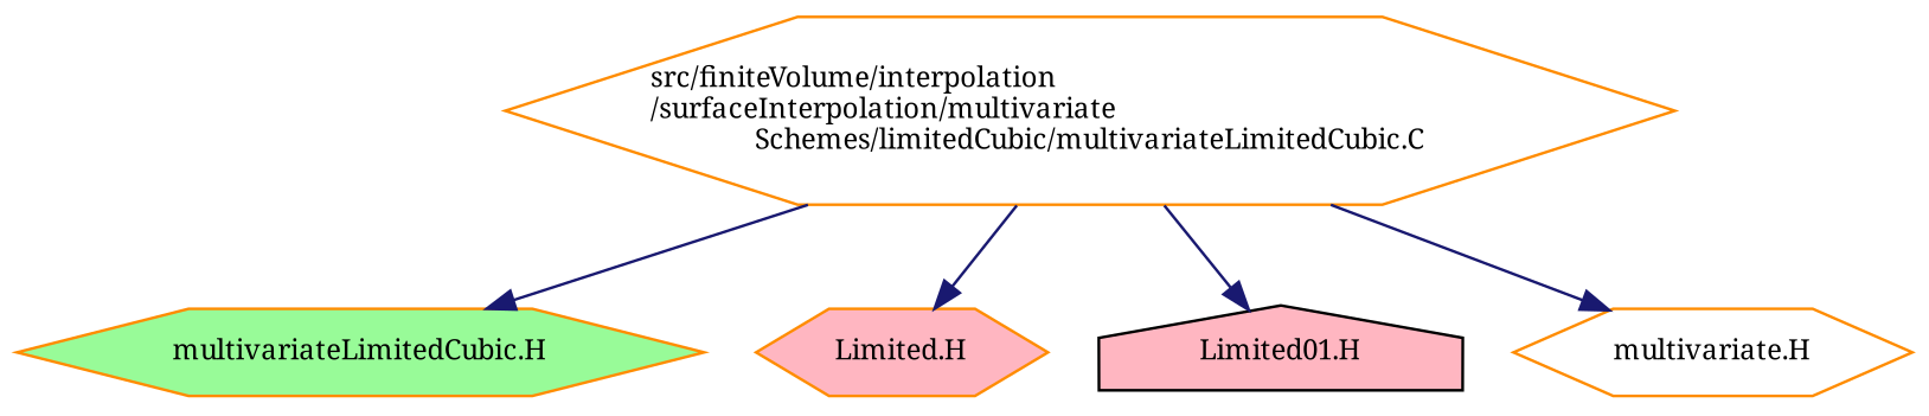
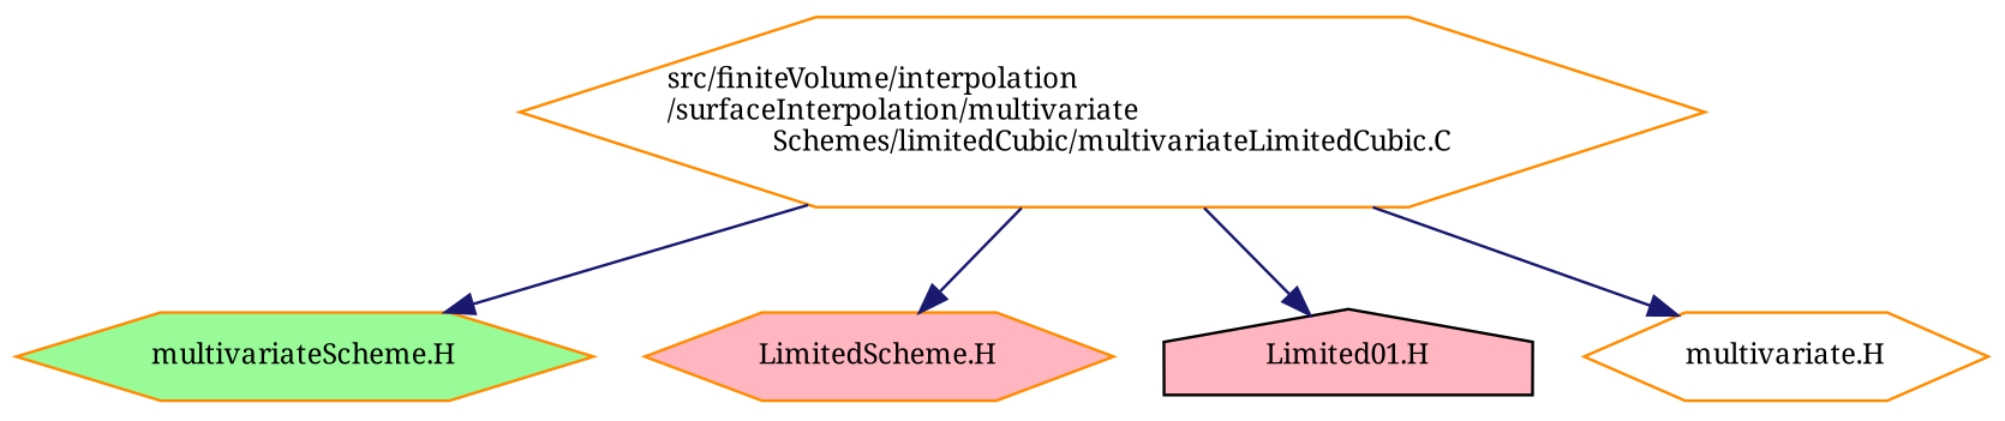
  digraph {
    fontname="Noto Serif"
    node [color=darkorange fillcolor=white fontname="Noto Serif" fontsize=10 shape=hexagon style=filled]
    edge [color=midnightblue fontname="Noto Serif" fontsize=10 labelfontname=FreeSans labelfontsize=10 style=solid]
    n1 [fontcolor=black height=0.2 label="src/finiteVolume/interpolation\l/surfaceInterpolation/multivariate\lSchemes/limitedCubic/multivariateLimitedCubic.C" width=0.4]
-   n2 [fillcolor=palegreen height=0.2 label="multivariateLimitedCubic.H" width=0.4]
-   n3 [fillcolor=lightpink height=0.2 label="Limited.H" width=0.4]
+   n2 [fillcolor=palegreen height=0.2 label="multivariateScheme.H" width=0.4]
+   n3 [fillcolor=lightpink height=0.2 label="LimitedScheme.H" width=0.4]
    n4 [color=black fillcolor=lightpink height=0.2 label="Limited01.H" shape=house width=0.4]
    n5 [height=0.2 label="multivariate.H" width=0.4]
    n1 -> n2
    n1 -> n3
    n1 -> n4
    n1 -> n5
  }
